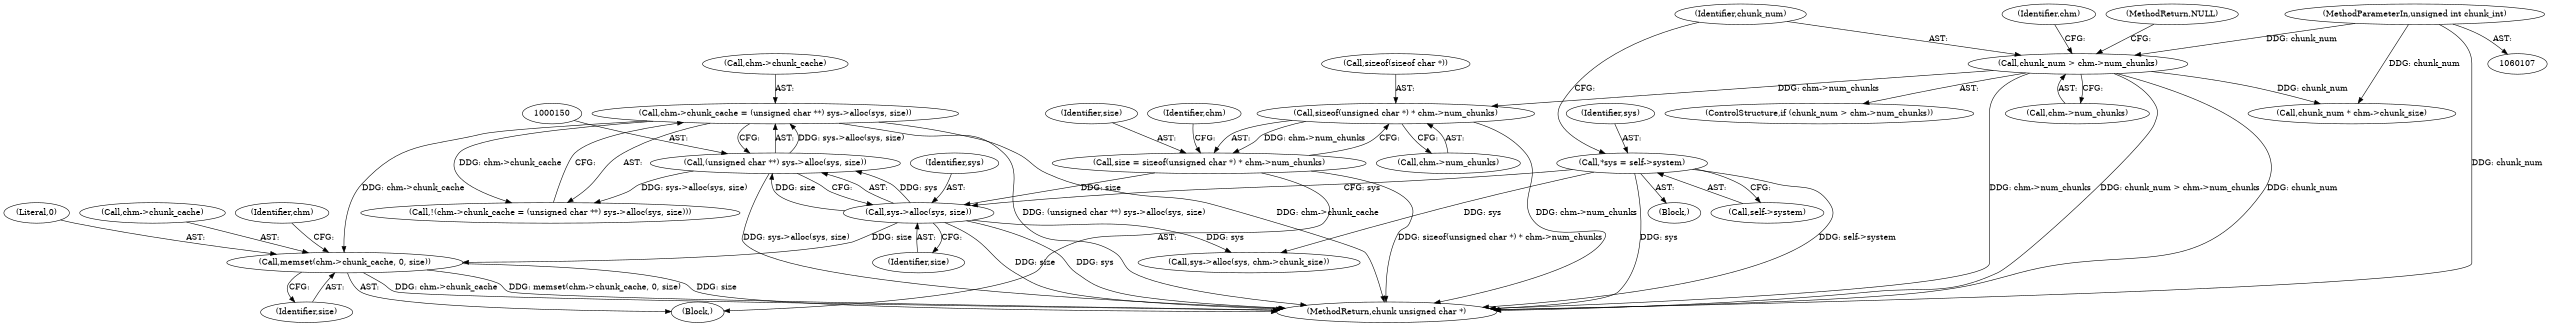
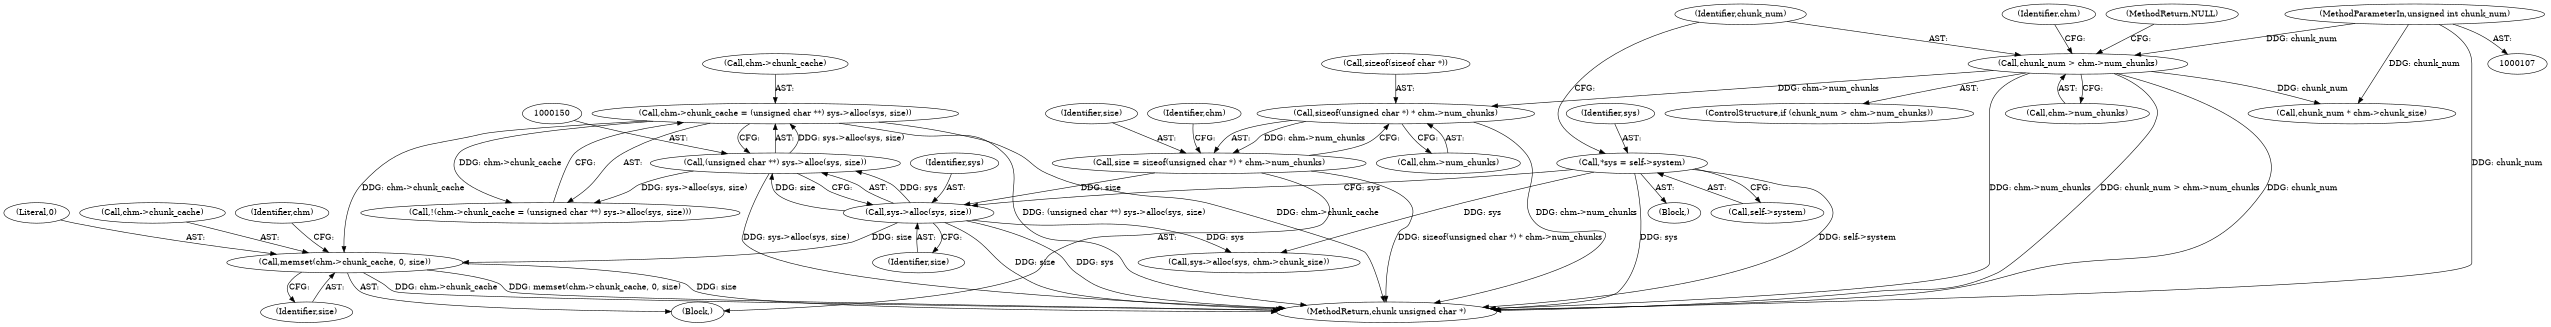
  digraph {
    n1 [label="(Call,memset(chm->chunk_cache, 0, size))"]
    n2 [label="(MethodReturn,chunk unsigned char *)"]
    n3 [label="(Block,)"]
    n4 [label="(Identifier,size)"]
    n5 [label="(Call,chm->chunk_cache = (unsigned char **) sys->alloc(sys, size))"]
    n6 [label="(Call,(unsigned char **) sys->alloc(sys, size))"]
    n7 [label="(Call,!(chm->chunk_cache = (unsigned char **) sys->alloc(sys, size)))"]
    n8 [label="(Call,sys->alloc(sys, size))"]
    n9 [label="(Call,sys->alloc(sys, chm->chunk_size))"]
    n10 [label="(Identifier,size)"]
    n11 [label="(Call,*sys = self->system)"]
    n12 [label="(Block,)"]
    n13 [label="(Call,self->system)"]
    n14 [label="(Call,size = sizeof(unsigned char *) * chm->num_chunks)"]
    n15 [label="(Call,sizeof(unsigned char *) * chm->num_chunks)"]
    n16 [label="(Call,chm->num_chunks)"]
    n17 [label="(Call,chunk_num > chm->num_chunks)"]
    n18 [label="(Call,chunk_num * chm->chunk_size)"]
    n19 [label="(ControlStructure,if (chunk_num > chm->num_chunks))"]
    n20 [label="(Call,chm->num_chunks)"]
-   n21 [label="(MethodParameterIn,unsigned int chunk_int)"]
-   1000107 [label=1060107]
+   n21 [label="(MethodParameterIn,unsigned int chunk_num)"]
+   1000107
    n23 [label="(Call,sizeof(sizeof char *))"]
    n24 [label="(Call,chm->chunk_cache)"]
    n25 [label="(Identifier,chunk_num)"]
    n26 [label="(Identifier,chm)"]
    n27 [label="(Literal,0)"]
    n28 [label="(Identifier,sys)"]
    n29 [label="(Identifier,chm)"]
    n30 [label="(MethodReturn,NULL)"]
    n31 [label="(Identifier,sys)"]
    n32 [label="(Call,chm->chunk_cache)"]
    n33 [label="(Identifier,size)"]
    n34 [label="(Identifier,chm)"]
    1000150
    n1 -> n2 [label="DDG: size"]
    n1 -> n2 [label="DDG: chm->chunk_cache"]
    n1 -> n2 [label="DDG: memset(chm->chunk_cache, 0, size)"]
    n1 -> n3 [label="AST: "]
    n1 -> n4 [label="CFG: "]
    n4 -> n1 [label="AST: "]
    n5 -> n1 [label="DDG: chm->chunk_cache"]
    n5 -> n2 [label="DDG: (unsigned char **) sys->alloc(sys, size)"]
    n5 -> n2 [label="DDG: chm->chunk_cache"]
    n5 -> n6 [label="CFG: "]
    n5 -> n7 [label="AST: "]
    n5 -> n7 [label="DDG: chm->chunk_cache"]
    n6 -> n2 [label="DDG: sys->alloc(sys, size)"]
    n6 -> n5 [label="AST: "]
    n6 -> n5 [label="DDG: sys->alloc(sys, size)"]
    n6 -> n7 [label="DDG: sys->alloc(sys, size)"]
    n6 -> n8 [label="CFG: "]
    n7 -> n5 [label="CFG: "]
    n8 -> n1 [label="DDG: size"]
    n8 -> n2 [label="DDG: size"]
    n8 -> n2 [label="DDG: sys"]
    n8 -> n6 [label="AST: "]
    n8 -> n6 [label="DDG: sys"]
    n8 -> n6 [label="DDG: size"]
    n8 -> n9 [label="DDG: sys"]
    n8 -> n10 [label="CFG: "]
    n10 -> n8 [label="AST: "]
    n11 -> n2 [label="DDG: sys"]
    n11 -> n2 [label="DDG: self->system"]
    n11 -> n8 [label="CFG: sys"]
    n11 -> n9 [label="DDG: sys"]
    n11 -> n12 [label="AST: "]
    n11 -> n13 [label="CFG: "]
    n13 -> n11 [label="AST: "]
    n14 -> n2 [label="DDG: sizeof(unsigned char *) * chm->num_chunks"]
    n14 -> n3 [label="AST: "]
    n14 -> n8 [label="DDG: size"]
    n14 -> n15 [label="CFG: "]
    n15 -> n2 [label="DDG: chm->num_chunks"]
    n15 -> n14 [label="AST: "]
    n15 -> n14 [label="DDG: chm->num_chunks"]
    n15 -> n16 [label="CFG: "]
    n16 -> n15 [label="AST: "]
    n17 -> n2 [label="DDG: chm->num_chunks"]
    n17 -> n2 [label="DDG: chunk_num > chm->num_chunks"]
    n17 -> n2 [label="DDG: chunk_num"]
    n17 -> n15 [label="DDG: chm->num_chunks"]
    n17 -> n18 [label="DDG: chunk_num"]
    n17 -> n19 [label="AST: "]
    n17 -> n20 [label="CFG: "]
    n20 -> n17 [label="AST: "]
    n21 -> n2 [label="DDG: chunk_num"]
    n21 -> n17 [label="DDG: chunk_num"]
    n21 -> n18 [label="DDG: chunk_num"]
    n21 -> 1000107 [label="AST: "]
    n23 -> n15 [label="AST: "]
    n24 -> n1 [label="AST: "]
    n25 -> n11 [label="CFG: "]
    n25 -> n17 [label="AST: "]
    n26 -> n1 [label="CFG: "]
    n27 -> n1 [label="AST: "]
    n28 -> n8 [label="AST: "]
    n29 -> n17 [label="CFG: "]
    n30 -> n17 [label="CFG: "]
    n31 -> n11 [label="AST: "]
    n32 -> n5 [label="AST: "]
    n33 -> n14 [label="AST: "]
    n34 -> n14 [label="CFG: "]
    1000150 -> n6 [label="AST: "]
  }
